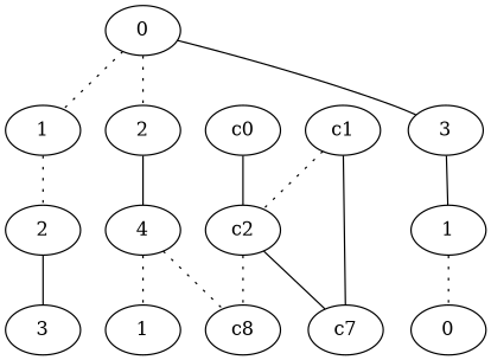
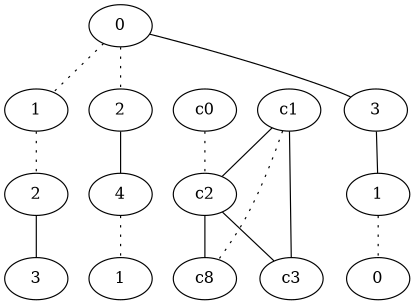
  graph {
    edge [style=dotted]
    n1 [label=0]
    n2 [label=1]
    n3 [label=2]
    n4 [label=3]
    n5 [label=2]
    n6 [label=4]
    n7 [label=1]
    n8 [label=3]
    n9 [label=1]
    n10 [label=0]
    c0
    c2
    c1
-   c3 [label=c7]
+   c3
    n15 [label=c8]
    n1 -- n2
    n1 -- n3
    n1 -- n4 [style=""]
    n2 -- n5
    n3 -- n6 [style=""]
    n4 -- n7 [style=""]
    n5 -- n8 [style=""]
    n6 -- n9
    n7 -- n10
-   c0 -- c2 [style=solid]
+   c0 -- c2
    c2 -- c3 [style=""]
-   c2 -- n15
-   c1 -- c2
+   c2 -- n15 [style=""]
+   c1 -- c2 [style=solid]
    c1 -- c3 [style=""]
-   n6 -- n15
+   c1 -- n15
  }
